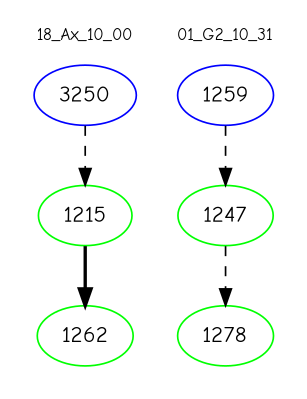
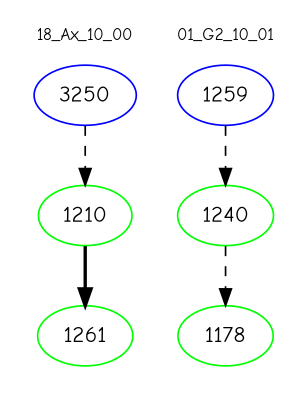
  digraph {
    fontname="Comic Neue"
    node [color=green fontname="Comic Neue"]
    edge [color=black fontname="Comic Neue" style=dashed]
    n1 [color=blue label=3250]
-   n2 [label=1215]
-   n3 [label=1262]
+   n2 [label=1210]
+   n3 [label=1261]
    n4 [color=blue label=1259]
-   n5 [label=1247]
-   n6 [label=1278]
+   n5 [label=1240]
+   n6 [label=1178]
    subgraph cluster_1 {
      color=white
      fontsize=10
      label="18_Ax_10_00"
      n1
      n2
      n3
    }
    subgraph cluster_2 {
      color=white
      fontsize=10
-     label="01_G2_10_31"
+     label="01_G2_10_01"
      n4
      n5
      n6
    }
    n1 -> n2
    n2 -> n3 [style=bold]
    n4 -> n5
    n5 -> n6
  }
